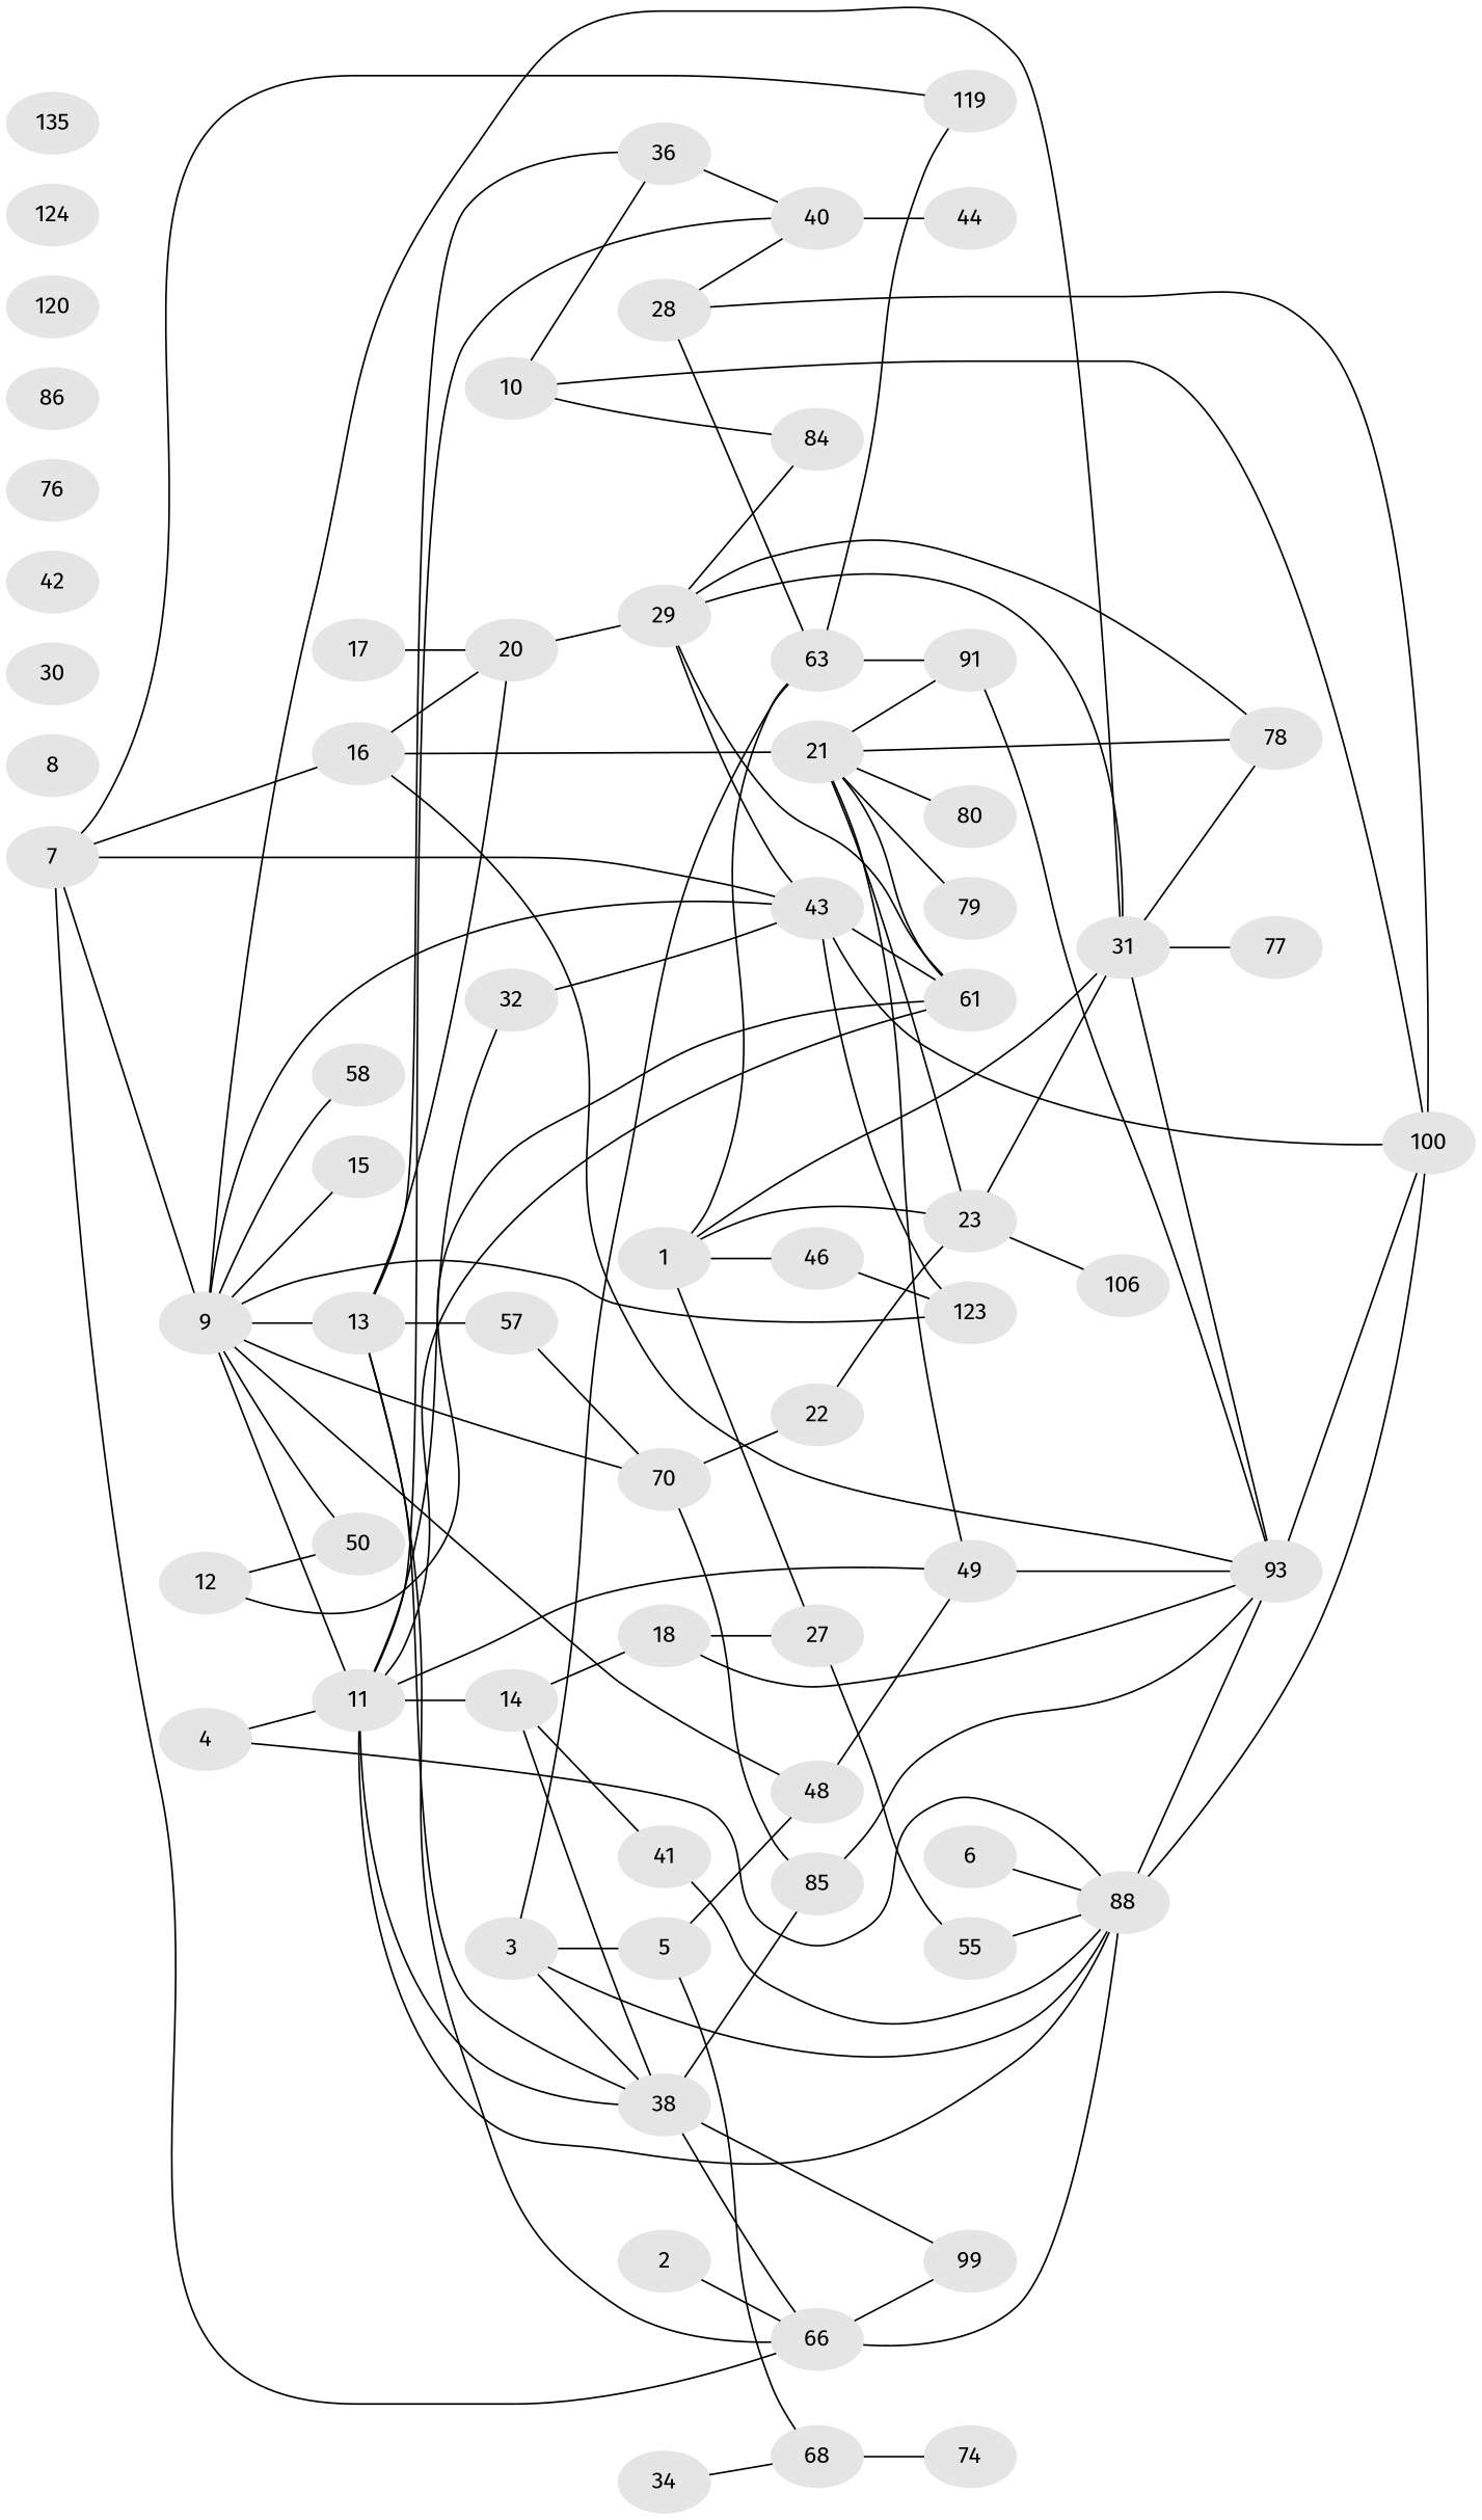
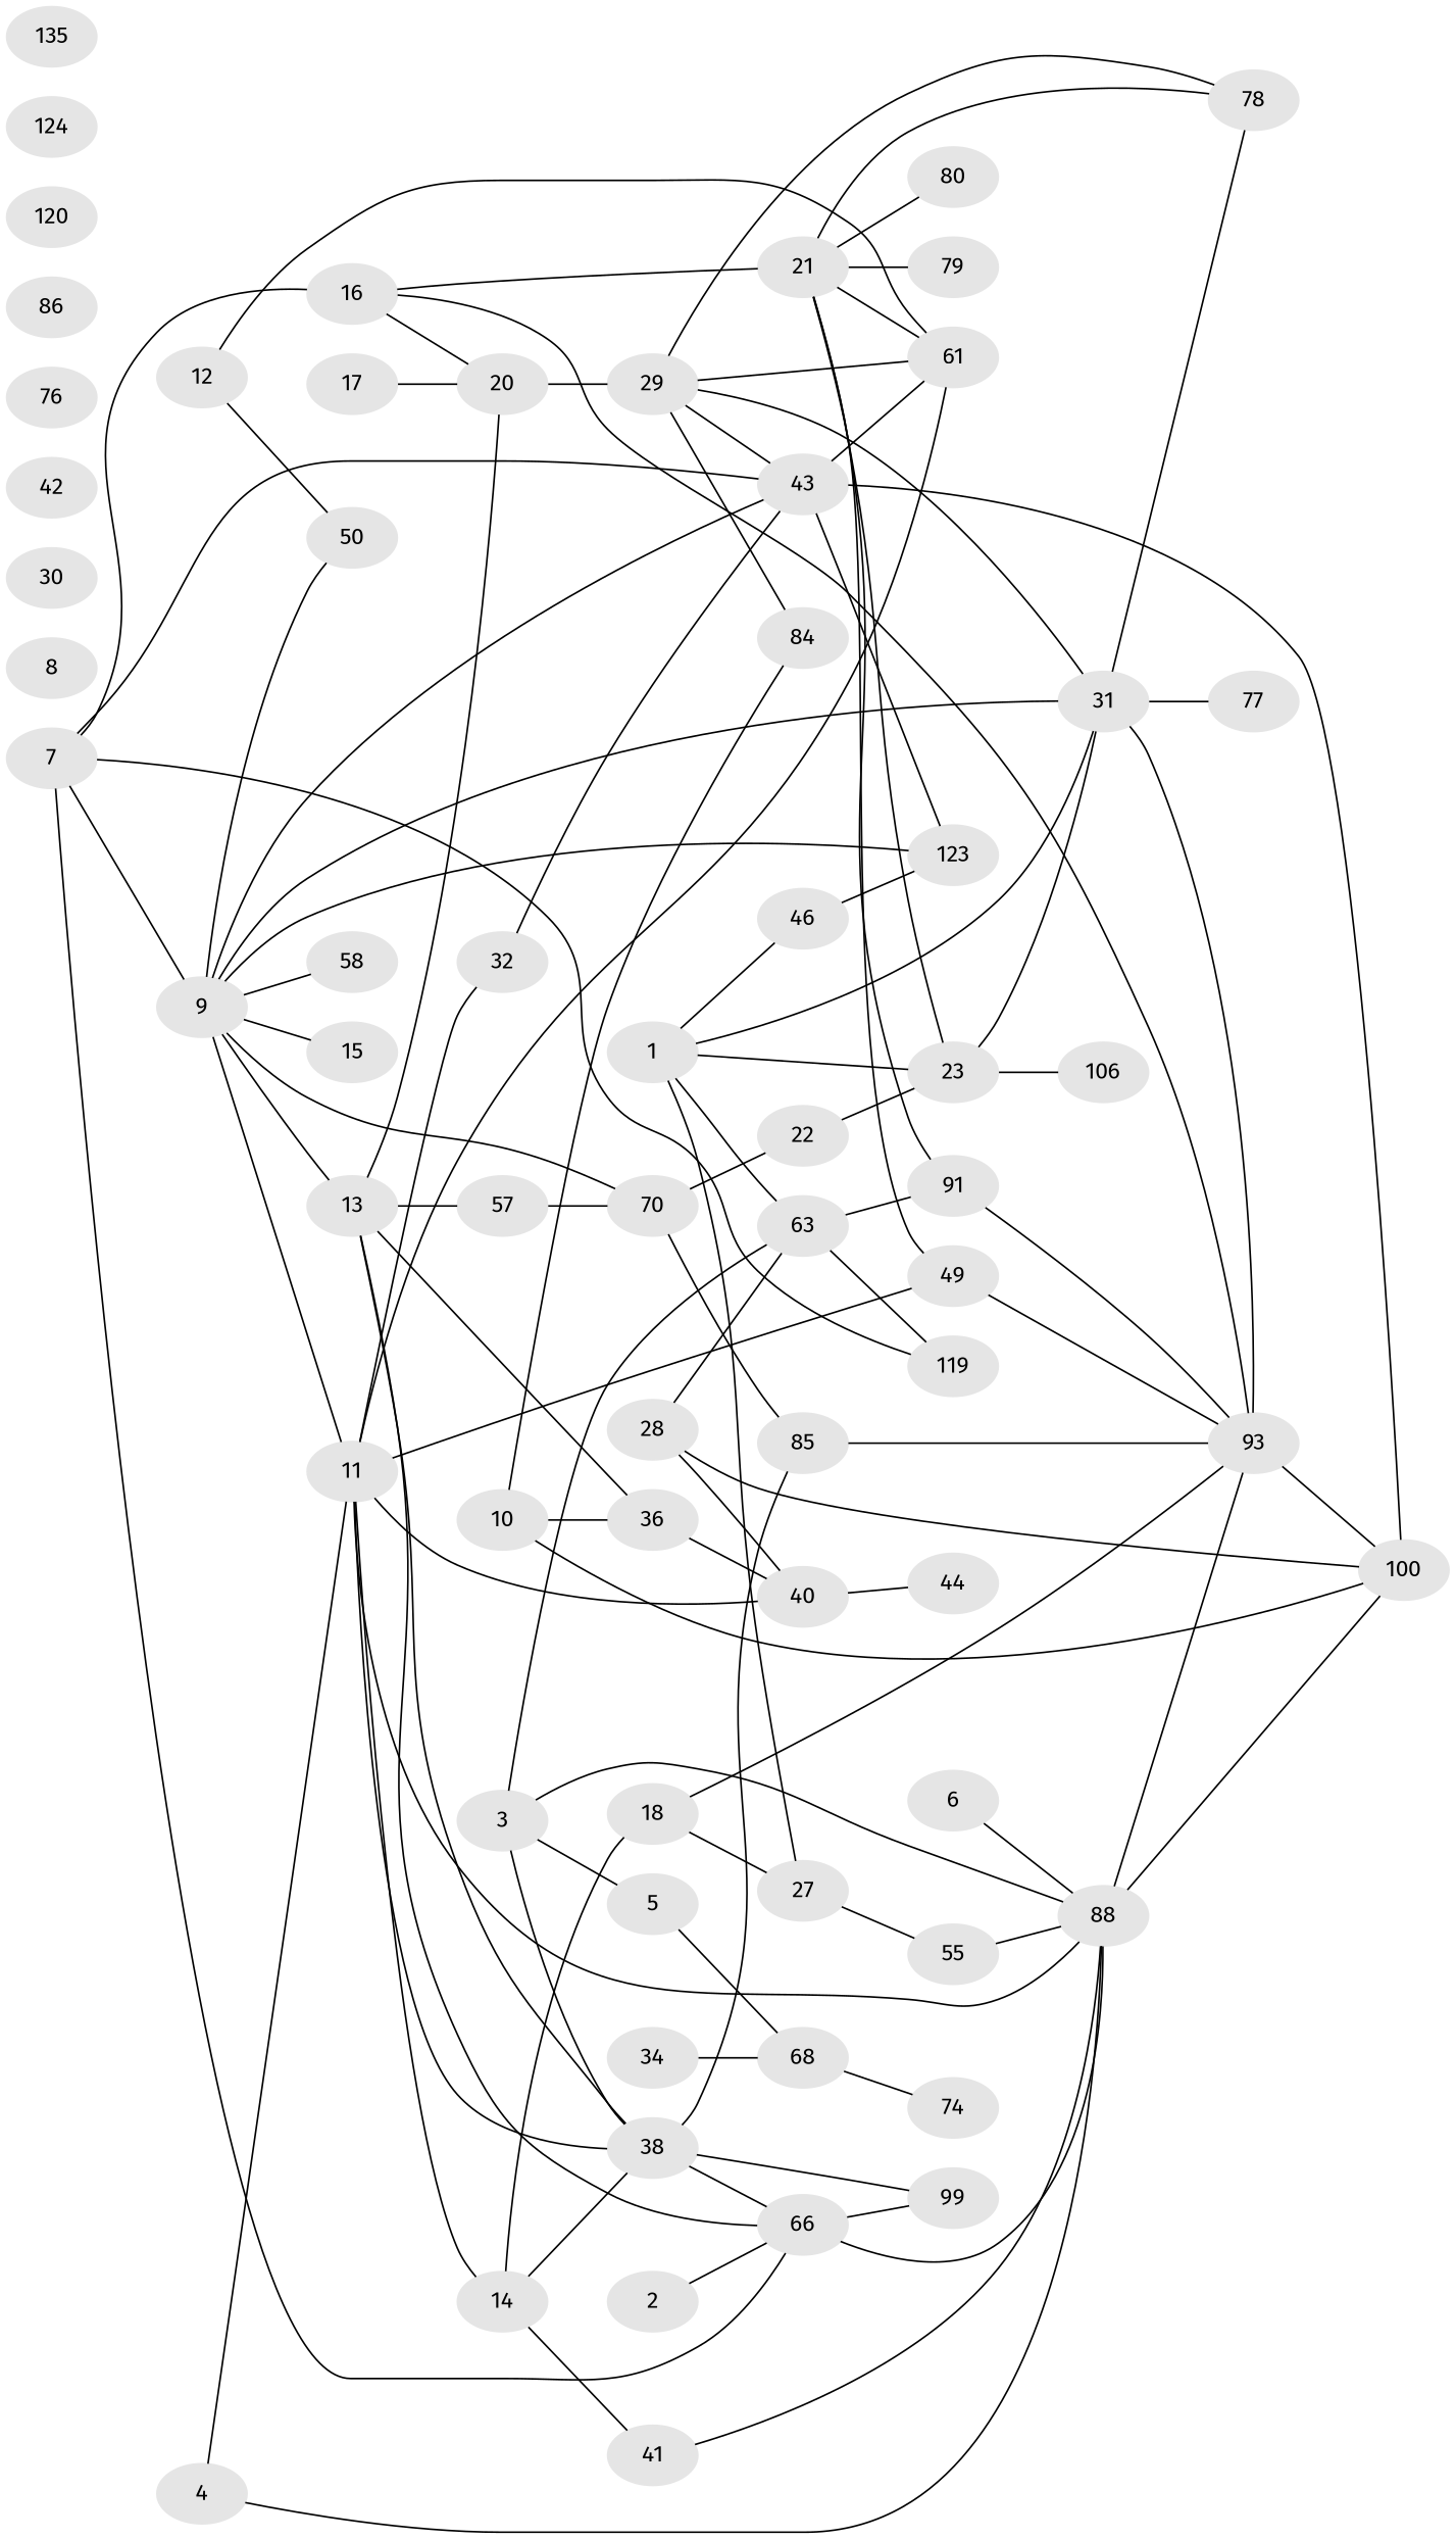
  graph {
    fontname="Fira Sans"
    rankdir=LR
    node [color=gray90 fontname="Fira Sans" style=filled]
    edge [fontname="Fira Sans"]
    1 [super="+45+53"]
    23 [super="+26"]
    27
    31 [super="+115+54"]
    46 [super="+47"]
    63 [super="+82"]
    106 [super="+132"]
    55 [super="+71"]
    93 [super="+102"]
    n10 [label=78]
    77
    123 [super="+130"]
    119
    91
    66 [super="+95"]
    88 [super="+107+121+122"]
    99
    2
    3 [super="+25"]
    5
    38 [super="+78"]
-   48 [super="+72"]
    68 [super="+127"]
    85
    100 [super="+104"]
    11 [super="+98"]
    14 [super="+134"]
    32
    40
    49 [super="+105"]
    61 [super="+65"]
    4
    74
    6 [super="+62"]
    7 [super="+19+60"]
    9 [super="+33+118+37+75"]
    16
    43 [super="+67"]
    13 [super="+24+39"]
    15 [super="+101"]
    50
    58 [super="+96"]
    70
    20 [super="+83"]
    21 [super="+64+52"]
    8 [super="+81"]
    36 [super="+113"]
    57 [super="+89"]
    22
    10 [super="+111+109"]
    84
    18 [super="+131"]
    41 [super="+117"]
    44
    12
    29 [super="+35+59"]
    79
    80
    17
    28 [super="+97+92"]
    30 [super="+69+51"]
    34
    42
    76
    86
    120
    124
    135
    1 -- 23
    1 -- 27
    1 -- 31
    1 -- 46
    1 -- 63
    23 -- 31
    23 -- 106
    27 -- 55 [weight=2]
    31 -- 93
    31 -- n10
    31 -- 77
    46 -- 123
    63 -- 119
    63 -- 91
    55 -- 88
    93 -- 100
    91 -- 93
    66 -- 88
    66 -- 99
    88 -- 93 [weight=2]
    88 -- 100
    2 -- 66
    3 -- 63
    3 -- 88
    3 -- 5
    3 -- 38
-   5 -- 48
    5 -- 68
    38 -- 66
    38 -- 99
    38 -- 85
-   48 -- 49
    68 -- 74
    85 -- 93
    11 -- 88
    11 -- 38
    11 -- 14
    11 -- 32
    11 -- 40
    11 -- 49
    11 -- 61
    14 -- 38
    14 -- 18
    14 -- 41
    32 -- 43
    40 -- 44
    49 -- 93
    4 -- 88
    4 -- 11
    6 -- 88
    7 -- 119
    7 -- 66
    7 -- 9
    7 -- 16
    7 -- 43
    9 -- 31
    9 -- 123
-   9 -- 48
    9 -- 11 [weight=2]
    9 -- 43 [weight=2]
    9 -- 13 [weight=3]
    9 -- 15
    9 -- 50
    9 -- 58
    9 -- 70
    16 -- 93
    16 -- 20
    16 -- 21
    43 -- 123
    43 -- 100
    43 -- 61
    13 -- 66 [weight=2]
    13 -- 38
    13 -- 20
    13 -- 36
    13 -- 57
    70 -- 85
    70 -- 22
    20 -- 29
    21 -- 23
    21 -- n10
    21 -- 91
    21 -- 49
    21 -- 61
    21 -- 79
    21 -- 80
    36 -- 40
    57 -- 70
    22 -- 23
    10 -- 100
    10 -- 36
    10 -- 84
    18 -- 27
    18 -- 93
    41 -- 88
    12 -- 61
    12 -- 50
    29 -- 31
    29 -- n10
    29 -- 61
    29 -- 43
    29 -- 84
    17 -- 20
    28 -- 63
    28 -- 100
    28 -- 40
    34 -- 68
  }
